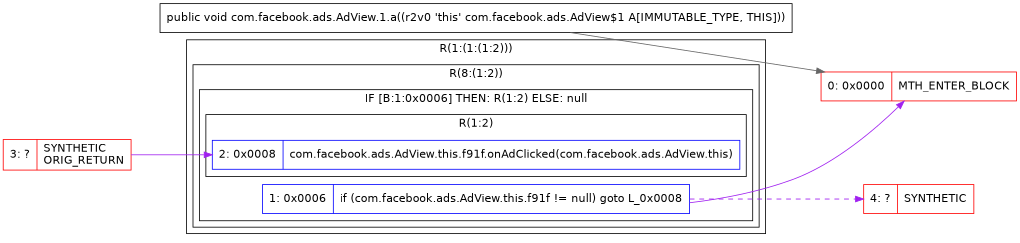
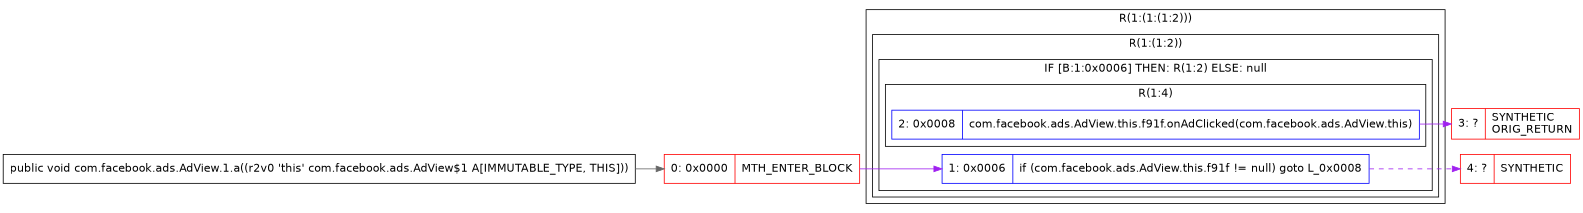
  digraph {
    fontname="DejaVu Sans"
    rankdir=LR
    node [color=red fontname="DejaVu Sans" shape=record]
    edge [color=purple fontname="DejaVu Sans"]
    n1 [color=blue label="{2\:\ 0x0008|com.facebook.ads.AdView.this.f91f.onAdClicked(com.facebook.ads.AdView.this)\l}"]
    n2 [color=blue label="{1\:\ 0x0006|if (com.facebook.ads.AdView.this.f91f != null) goto L_0x0008\l}"]
    n3 [label="{3\:\ ?|SYNTHETIC\lORIG_RETURN\l}"]
    n4 [label="{4\:\ ?|SYNTHETIC\l}"]
    n5 [label="{0\:\ 0x0000|MTH_ENTER_BLOCK\l}"]
    n6 [label="{public void com.facebook.ads.AdView.1.a((r2v0 'this' com.facebook.ads.AdView$1 A[IMMUTABLE_TYPE, THIS])) }" color=""]
    subgraph cluster_1 {
      label="R(1:(1:(1:2)))"
      subgraph cluster_2 {
-       label="R(8:(1:2))"
+       label="R(1:(1:2))"
        subgraph cluster_3 {
          label="IF [B:1:0x0006] THEN: R(1:2) ELSE: null"
          n2
          subgraph cluster_4 {
-           label="R(1:2)"
+           label="R(1:4)"
            n1
          }
        }
      }
    }
-   n3 -> n1
+   n1 -> n3
    n2 -> n4 [style=dashed]
-   n2 -> n5
+   n5 -> n2
    n6 -> n5 [color=gray40]
  }
